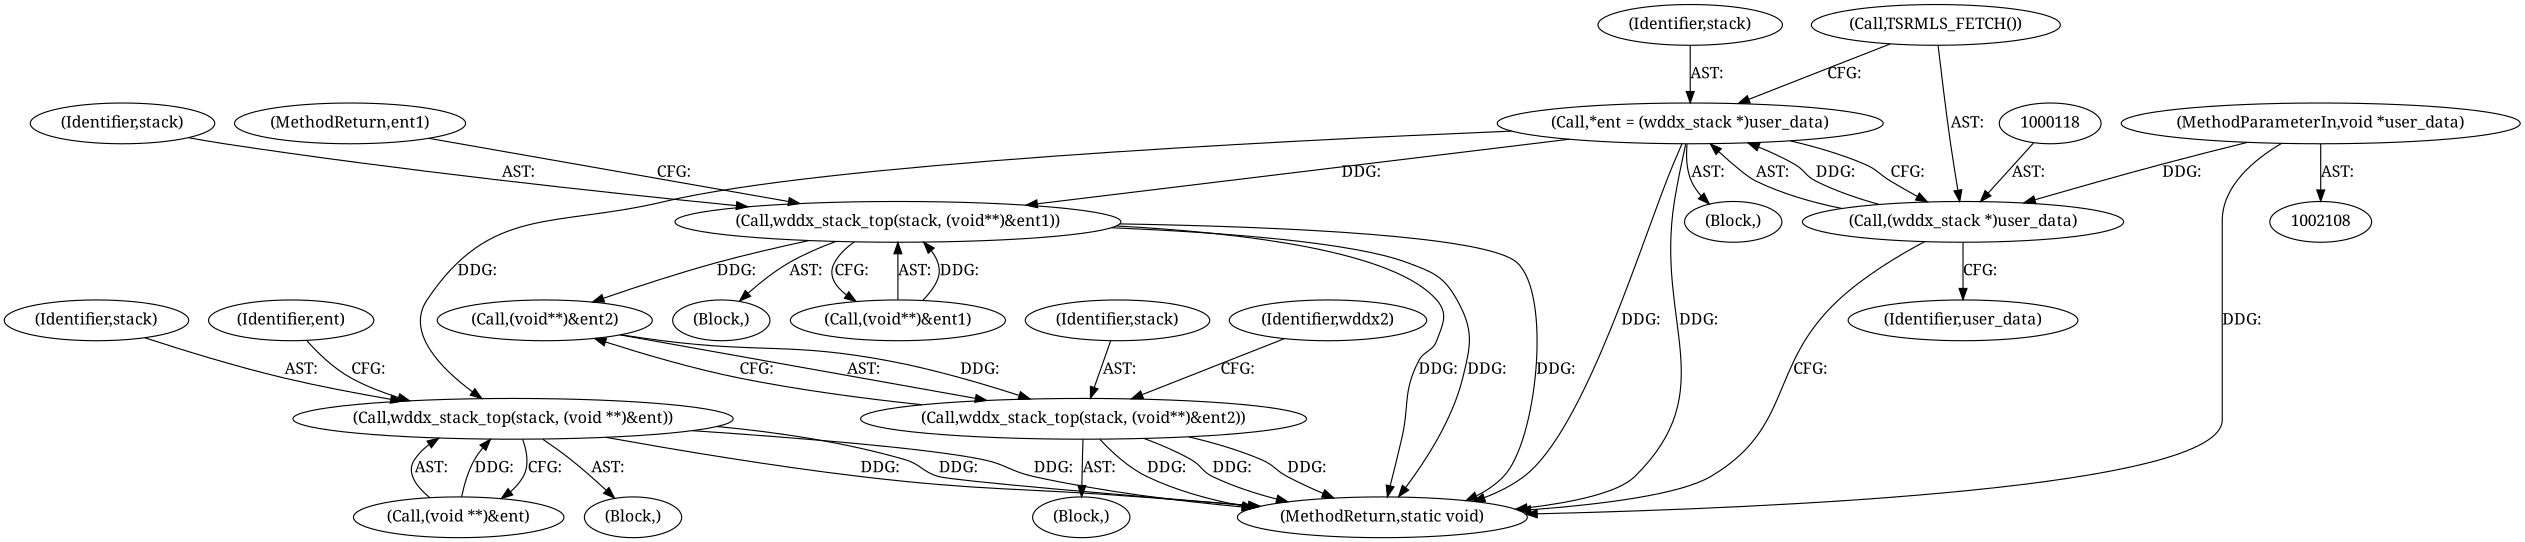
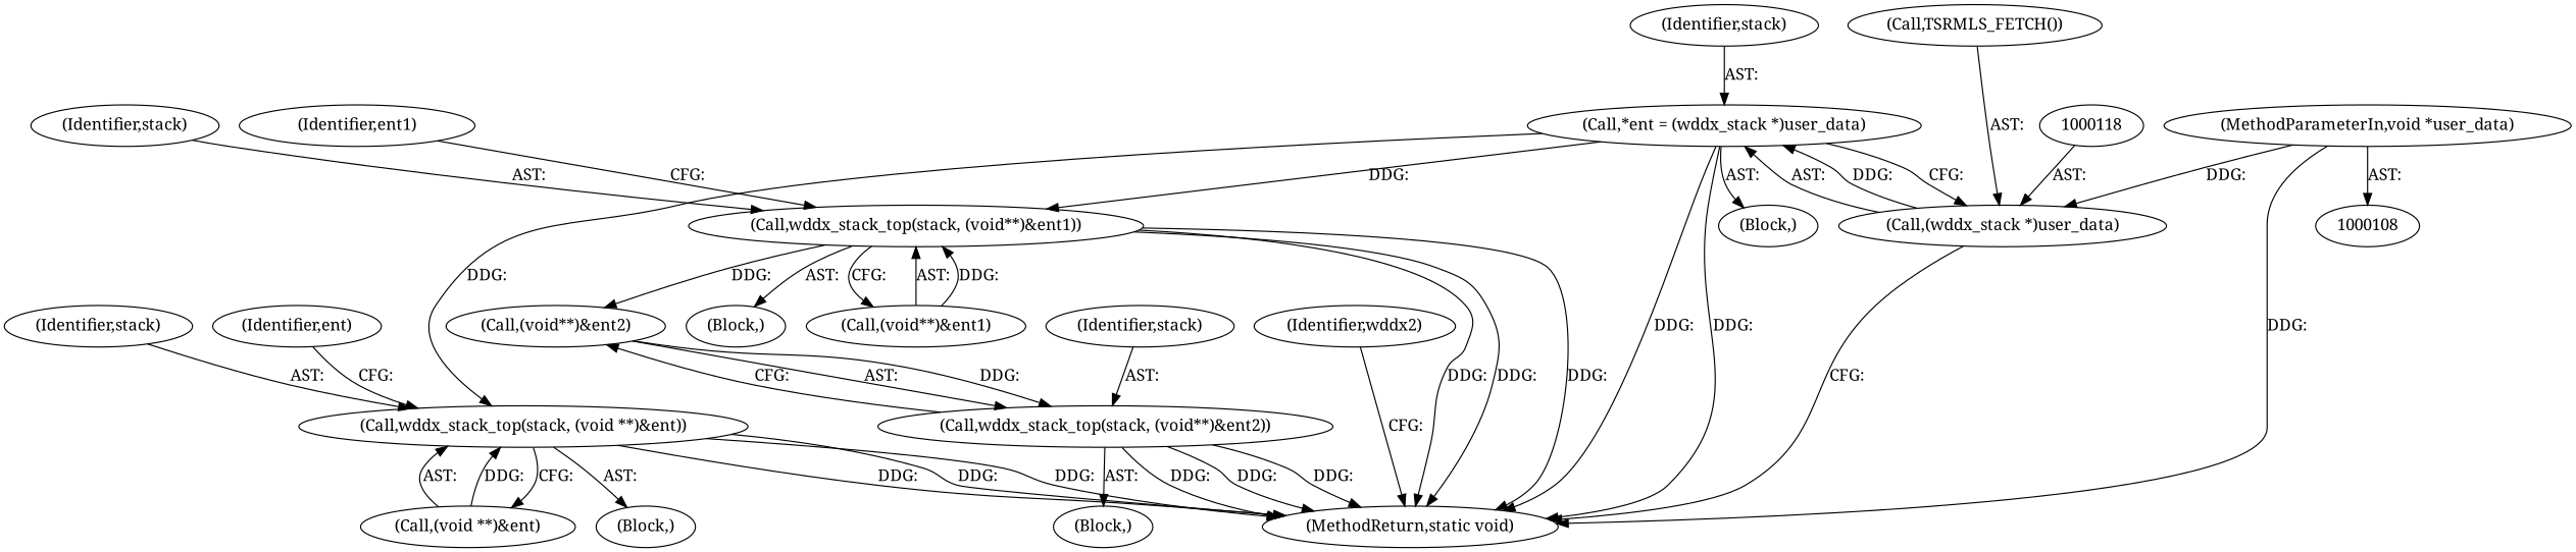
  digraph {
    fontname="Noto Serif"
    node [fontname="Noto Serif"]
    edge [fontname="Noto Serif"]
    n1 [label="(Call,*ent = (wddx_stack *)user_data)"]
    n2 [label="(Call,(wddx_stack *)user_data)"]
    n3 [label="(Call,wddx_stack_top(stack, (void**)&ent1))"]
    n4 [label="(Call,wddx_stack_top(stack, (void **)&ent))"]
    n5 [label="(MethodReturn,static void)"]
    n6 [label="(Block,)"]
-   n7 [label="(Identifier,user_data)"]
    n8 [label="(Block,)"]
    n9 [label="(Call,(void**)&ent1)"]
    n10 [label="(Call,(void**)&ent2)"]
    n11 [label="(Block,)"]
    n12 [label="(Call,(void **)&ent)"]
    n13 [label="(MethodParameterIn,void *user_data)"]
-   1000108 [label=1002108]
+   1000108
    n15 [label="(Call,wddx_stack_top(stack, (void**)&ent2))"]
    n16 [label="(Block,)"]
    n17 [label="(Identifier,wddx2)"]
    n18 [label="(Call,TSRMLS_FETCH())"]
    n19 [label="(Identifier,stack)"]
    n20 [label="(Identifier,stack)"]
    n21 [label="(Identifier,stack)"]
-   n22 [label="(MethodReturn,ent1)"]
+   n22 [label="(Identifier,ent1)"]
    n23 [label="(Identifier,ent)"]
    n24 [label="(Identifier,stack)"]
    1000118
    n1 -> n2 [label="CFG: "]
    n1 -> n3 [label="DDG: "]
    n1 -> n4 [label="DDG: "]
    n1 -> n5 [label="DDG: "]
    n1 -> n5 [label="DDG: "]
    n1 -> n6 [label="AST: "]
    n2 -> n1 [label="AST: "]
    n2 -> n1 [label="DDG: "]
    n2 -> n5 [label="CFG: "]
-   n2 -> n7 [label="CFG: "]
    n3 -> n5 [label="DDG: "]
    n3 -> n5 [label="DDG: "]
    n3 -> n5 [label="DDG: "]
    n3 -> n8 [label="AST: "]
    n3 -> n9 [label="CFG: "]
    n3 -> n10 [label="DDG: "]
    n4 -> n5 [label="DDG: "]
    n4 -> n5 [label="DDG: "]
    n4 -> n5 [label="DDG: "]
    n4 -> n11 [label="AST: "]
    n4 -> n12 [label="CFG: "]
    n9 -> n3 [label="AST: "]
    n9 -> n3 [label="DDG: "]
    n10 -> n15 [label="AST: "]
    n10 -> n15 [label="DDG: "]
    n12 -> n4 [label="AST: "]
    n12 -> n4 [label="DDG: "]
    n13 -> n2 [label="DDG: "]
    n13 -> n5 [label="DDG: "]
    n13 -> 1000108 [label="AST: "]
    n15 -> n5 [label="DDG: "]
    n15 -> n5 [label="DDG: "]
    n15 -> n5 [label="DDG: "]
    n15 -> n10 [label="CFG: "]
    n15 -> n16 [label="AST: "]
-   n17 -> n15 [label="CFG: "]
-   n18 -> n1 [label="CFG: "]
+   n17 -> n5 [label="CFG: "]
    n18 -> n2 [label="AST: "]
    n19 -> n15 [label="AST: "]
    n20 -> n3 [label="AST: "]
    n21 -> n4 [label="AST: "]
    n22 -> n3 [label="CFG: "]
    n23 -> n4 [label="CFG: "]
    n24 -> n1 [label="AST: "]
    1000118 -> n2 [label="AST: "]
  }
